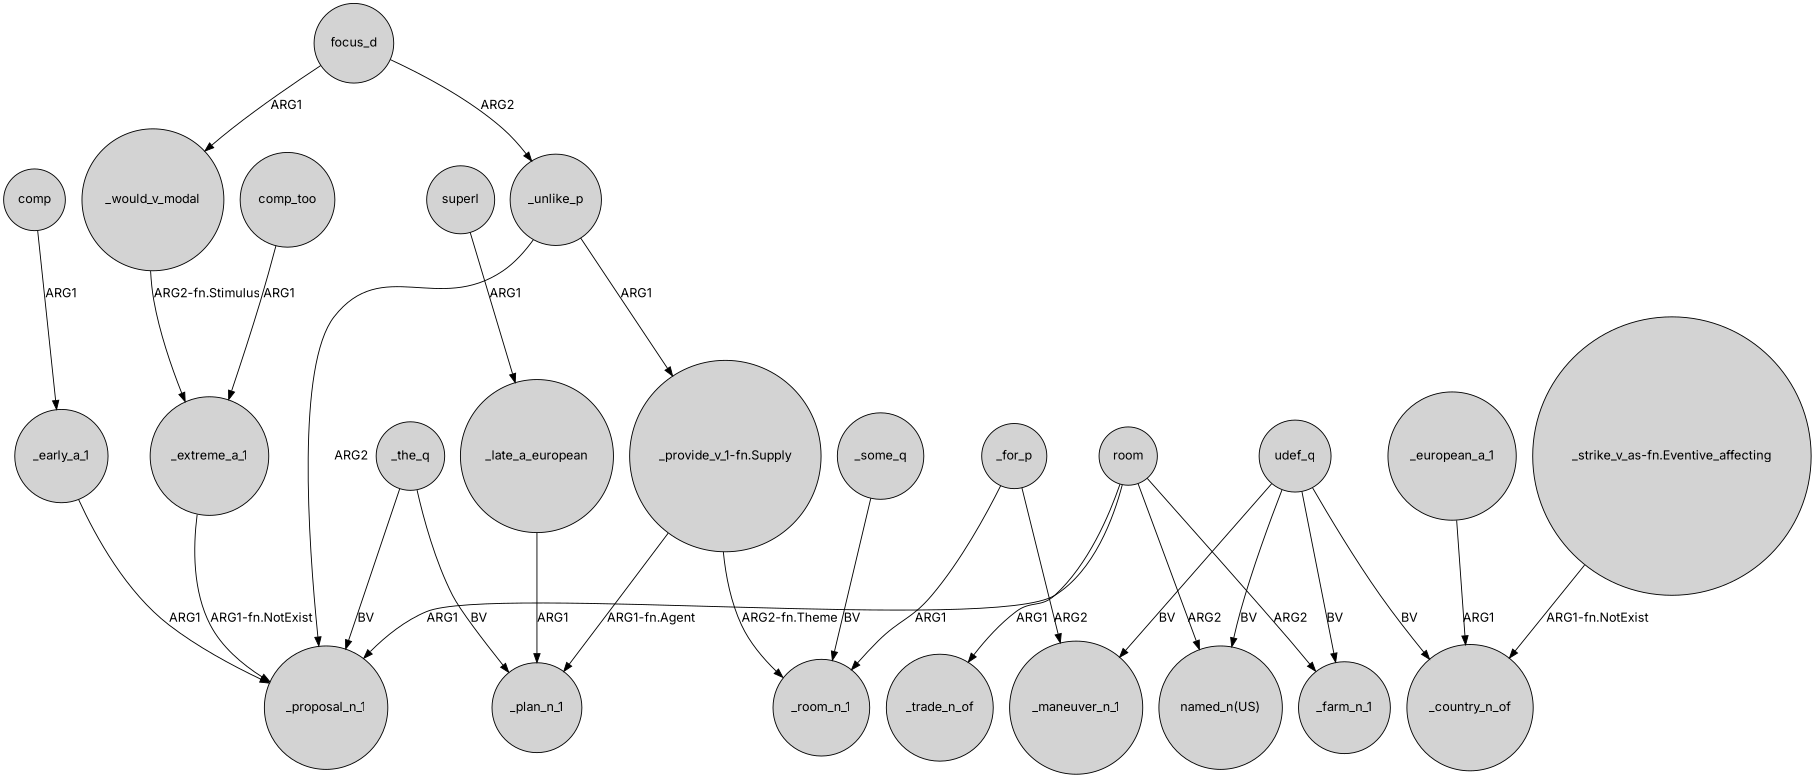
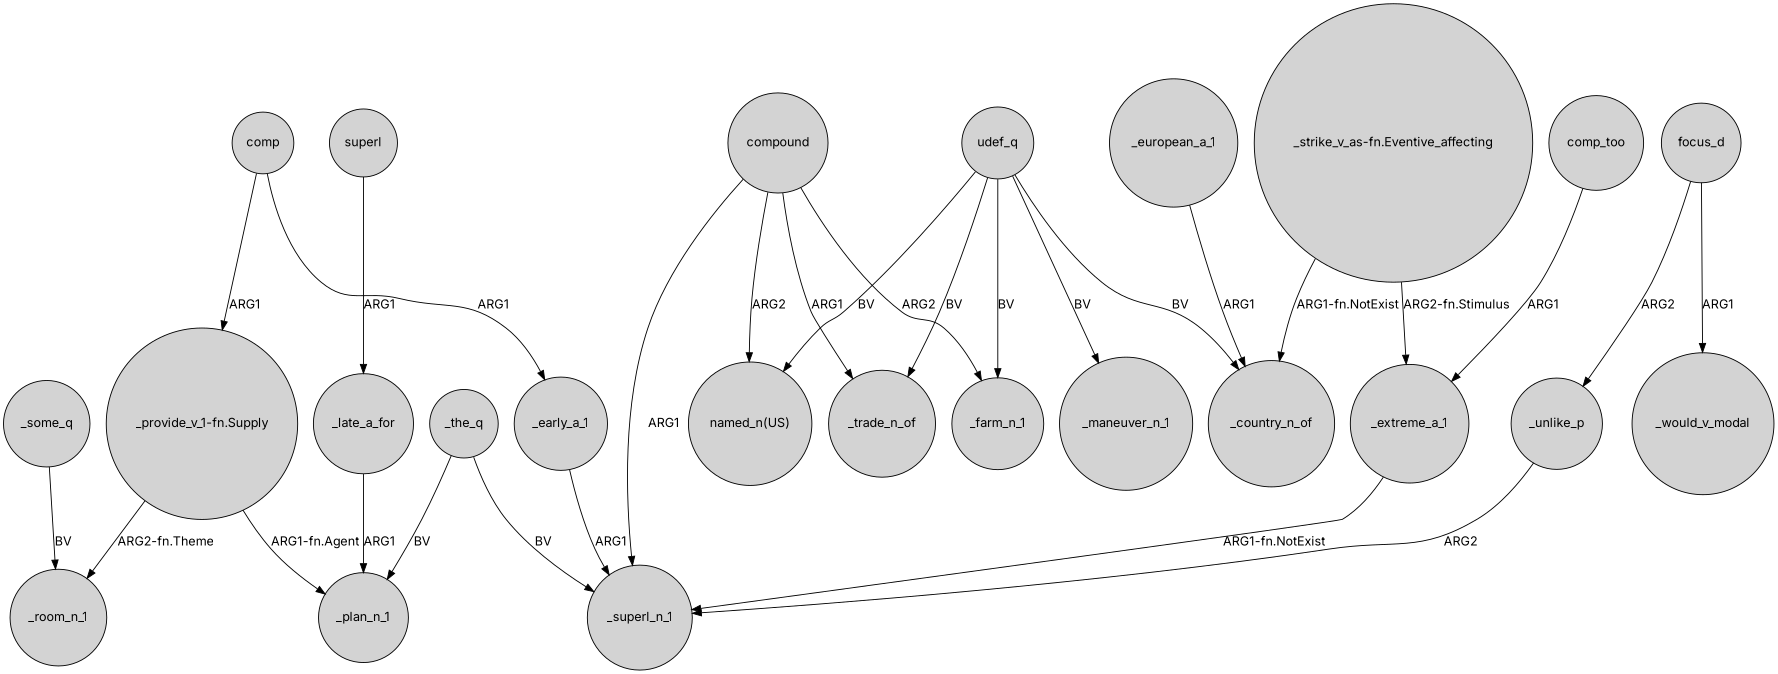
  digraph {
    fontname=Inter
    node [fontname=Inter shape=circle style=filled]
    edge [fontname=Inter]
    _extreme_a_1
-   _proposal_n_1
+   _proposal_n_1 [label=_superl_n_1]
    udef_q
    _trade_n_of
    "named_n(US)"
    _country_n_of
    _maneuver_n_1
    _farm_n_1
    _the_q
    _plan_n_1
    "_provide_v_1-fn.Supply"
    _room_n_1
    _early_a_1
    comp_too
-   compound [label=room]
+   compound
    _unlike_p
    _european_a_1
    superl
-   _late_a_for [label=_late_a_european]
-   _for_p
+   _late_a_for
    "_strike_v_as-fn.Eventive_affecting"
    focus_d
    _would_v_modal
    comp
    _some_q
    _extreme_a_1 -> _proposal_n_1 [label="ARG1-fn.NotExist"]
+   udef_q -> _trade_n_of [label=BV]
    udef_q -> "named_n(US)" [label=BV]
    udef_q -> _country_n_of [label=BV]
    udef_q -> _maneuver_n_1 [label=BV]
    udef_q -> _farm_n_1 [label=BV]
    _the_q -> _proposal_n_1 [label=BV]
    _the_q -> _plan_n_1 [label=BV]
    "_provide_v_1-fn.Supply" -> _plan_n_1 [label="ARG1-fn.Agent"]
    "_provide_v_1-fn.Supply" -> _room_n_1 [label="ARG2-fn.Theme"]
    _early_a_1 -> _proposal_n_1 [label=ARG1]
    comp_too -> _extreme_a_1 [label=ARG1]
    compound -> _proposal_n_1 [label=ARG1]
    compound -> _trade_n_of [label=ARG1]
    compound -> "named_n(US)" [label=ARG2]
    compound -> _farm_n_1 [label=ARG2]
    _unlike_p -> _proposal_n_1 [label=ARG2]
-   _unlike_p -> "_provide_v_1-fn.Supply" [label=ARG1]
+   comp -> "_provide_v_1-fn.Supply" [label=ARG1]
    _european_a_1 -> _country_n_of [label=ARG1]
    superl -> _late_a_for [label=ARG1]
    _late_a_for -> _plan_n_1 [label=ARG1]
-   _for_p -> _maneuver_n_1 [label=ARG2]
-   _for_p -> _room_n_1 [label=ARG1]
-   _would_v_modal -> _extreme_a_1 [label="ARG2-fn.Stimulus"]
+   "_strike_v_as-fn.Eventive_affecting" -> _extreme_a_1 [label="ARG2-fn.Stimulus"]
    "_strike_v_as-fn.Eventive_affecting" -> _country_n_of [label="ARG1-fn.NotExist"]
    focus_d -> _unlike_p [label=ARG2]
    focus_d -> _would_v_modal [label=ARG1]
    comp -> _early_a_1 [label=ARG1]
    _some_q -> _room_n_1 [label=BV]
  }
